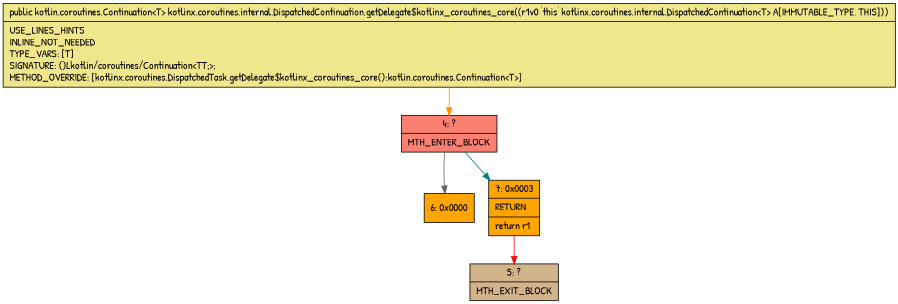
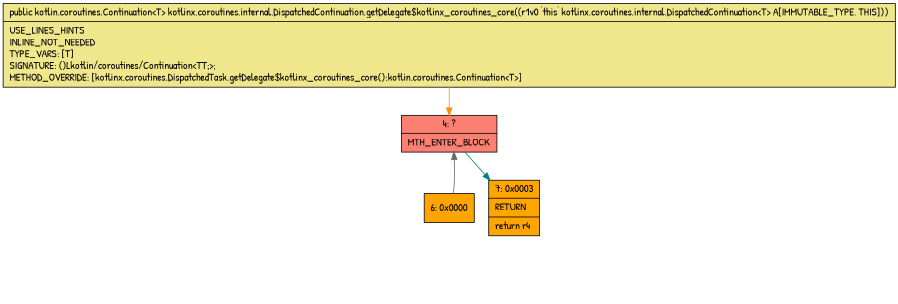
  digraph {
    fontname="Patrick Hand"
    node [fillcolor=orange fontname="Patrick Hand" shape=record style=filled]
    edge [fontname="Patrick Hand"]
    n1 [fillcolor=salmon label="{4\:\ ?|MTH_ENTER_BLOCK\l}"]
    n2 [label="{6\:\ 0x0000}"]
-   n3 [label="{7\:\ 0x0003|RETURN\l|return r1\l}"]
-   n4 [fillcolor=tan label="{5\:\ ?|MTH_EXIT_BLOCK\l}"]
+   n3 [label="{7\:\ 0x0003|RETURN\l|return r4\l}"]
    n5 [fillcolor=khaki label="{public kotlin.coroutines.Continuation\<T\> kotlinx.coroutines.internal.DispatchedContinuation.getDelegate$kotlinx_coroutines_core((r1v0 'this' kotlinx.coroutines.internal.DispatchedContinuation\<T\> A[IMMUTABLE_TYPE, THIS]))  | USE_LINES_HINTS\lINLINE_NOT_NEEDED\lTYPE_VARS: [T]\lSIGNATURE: ()Lkotlin\/coroutines\/Continuation\<TT;\>;\lMETHOD_OVERRIDE: [kotlinx.coroutines.DispatchedTask.getDelegate$kotlinx_coroutines_core():kotlin.coroutines.Continuation\<T\>]\l}"]
-   n1 -> n2 [color=gray40]
+   n2 -> n1 [color=gray40]
    n1 -> n3 [color=teal]
-   n3 -> n4 [color=red]
    n5 -> n1 [color=darkorange]
  }
